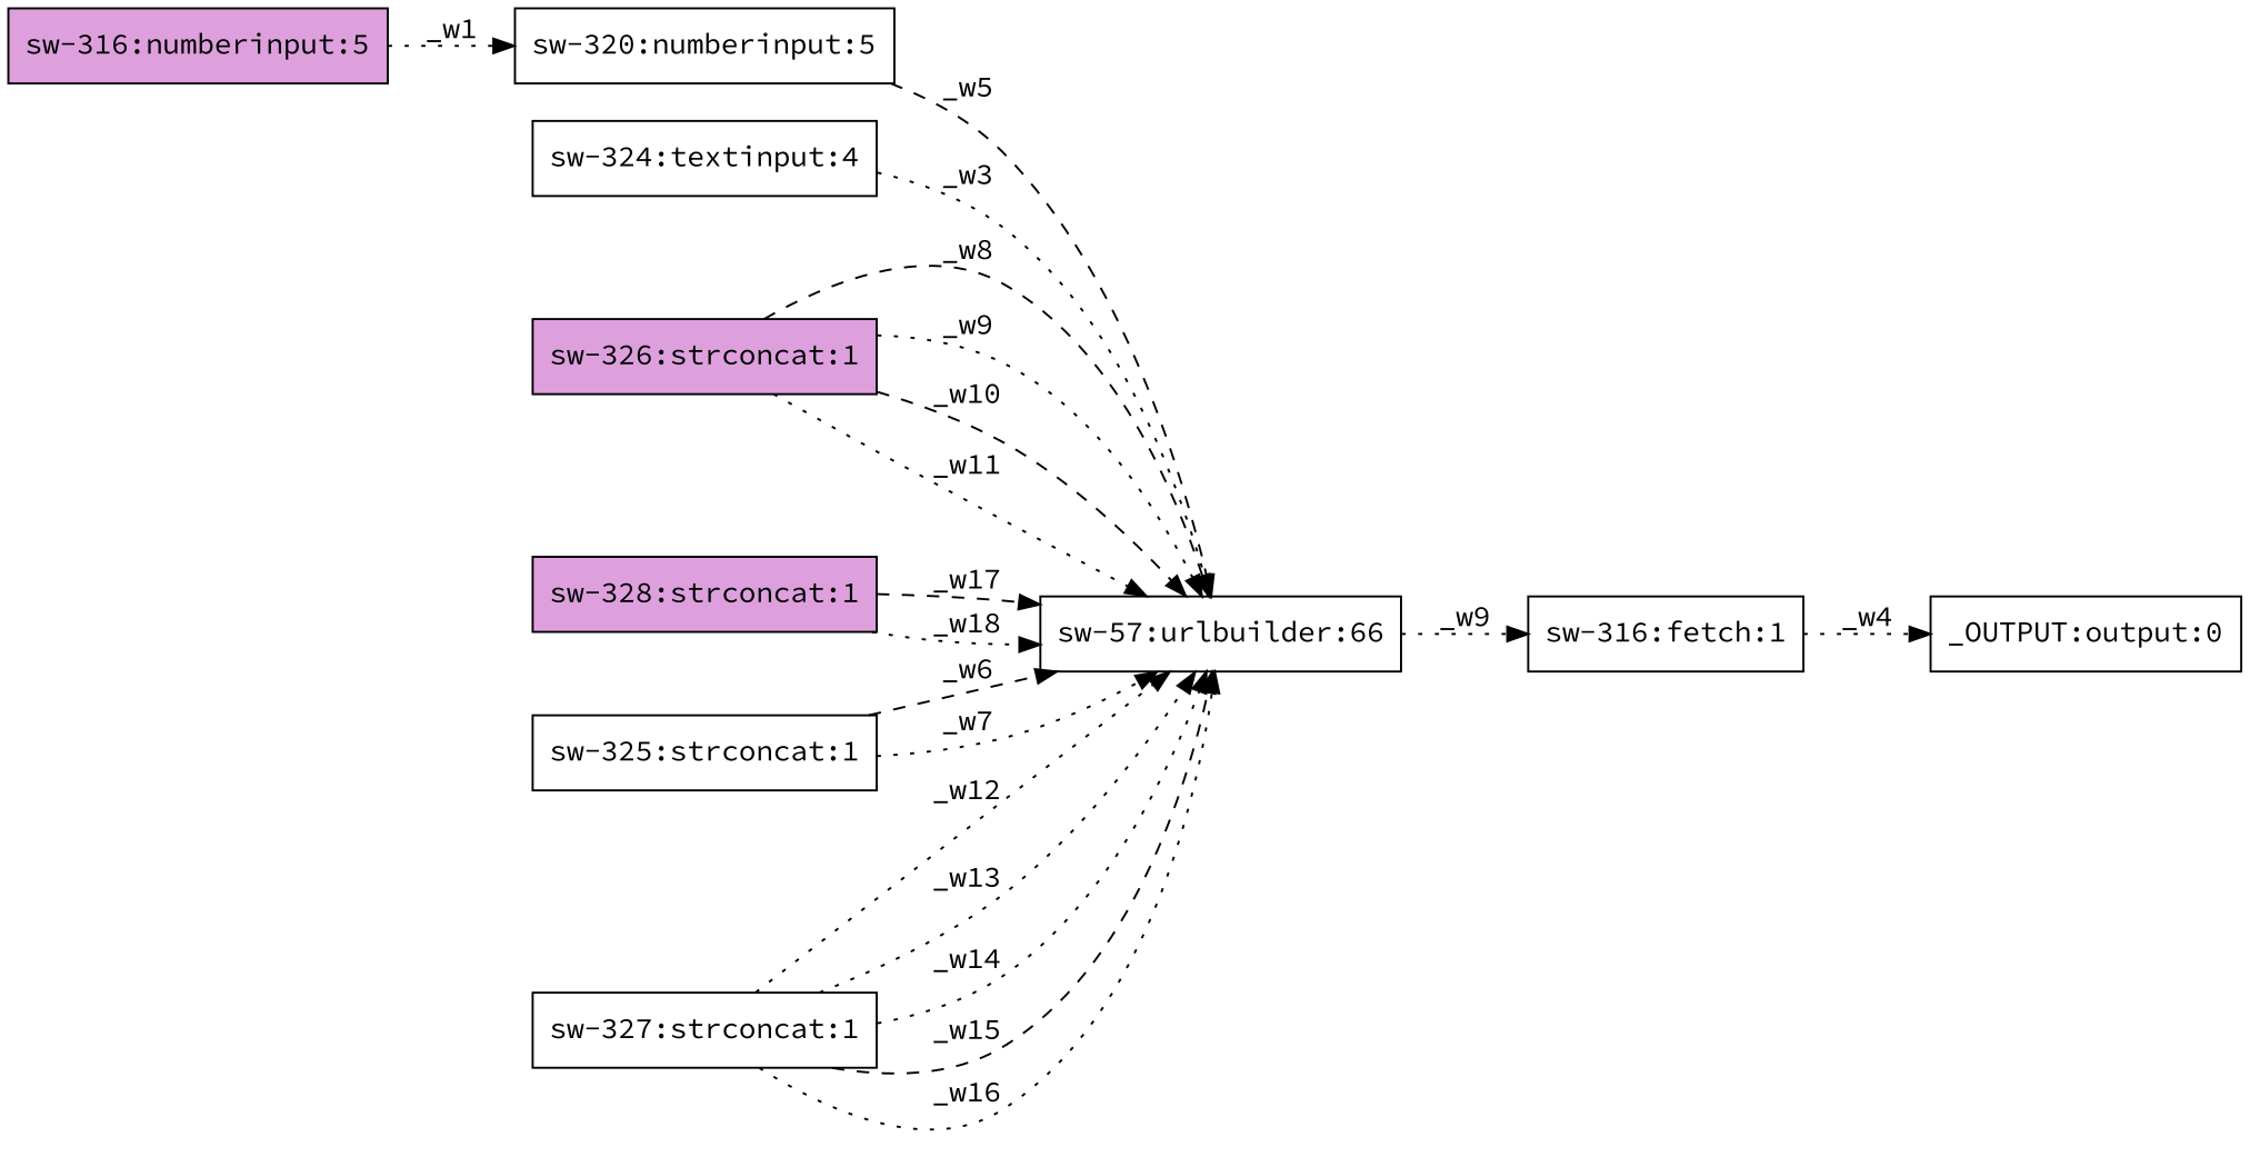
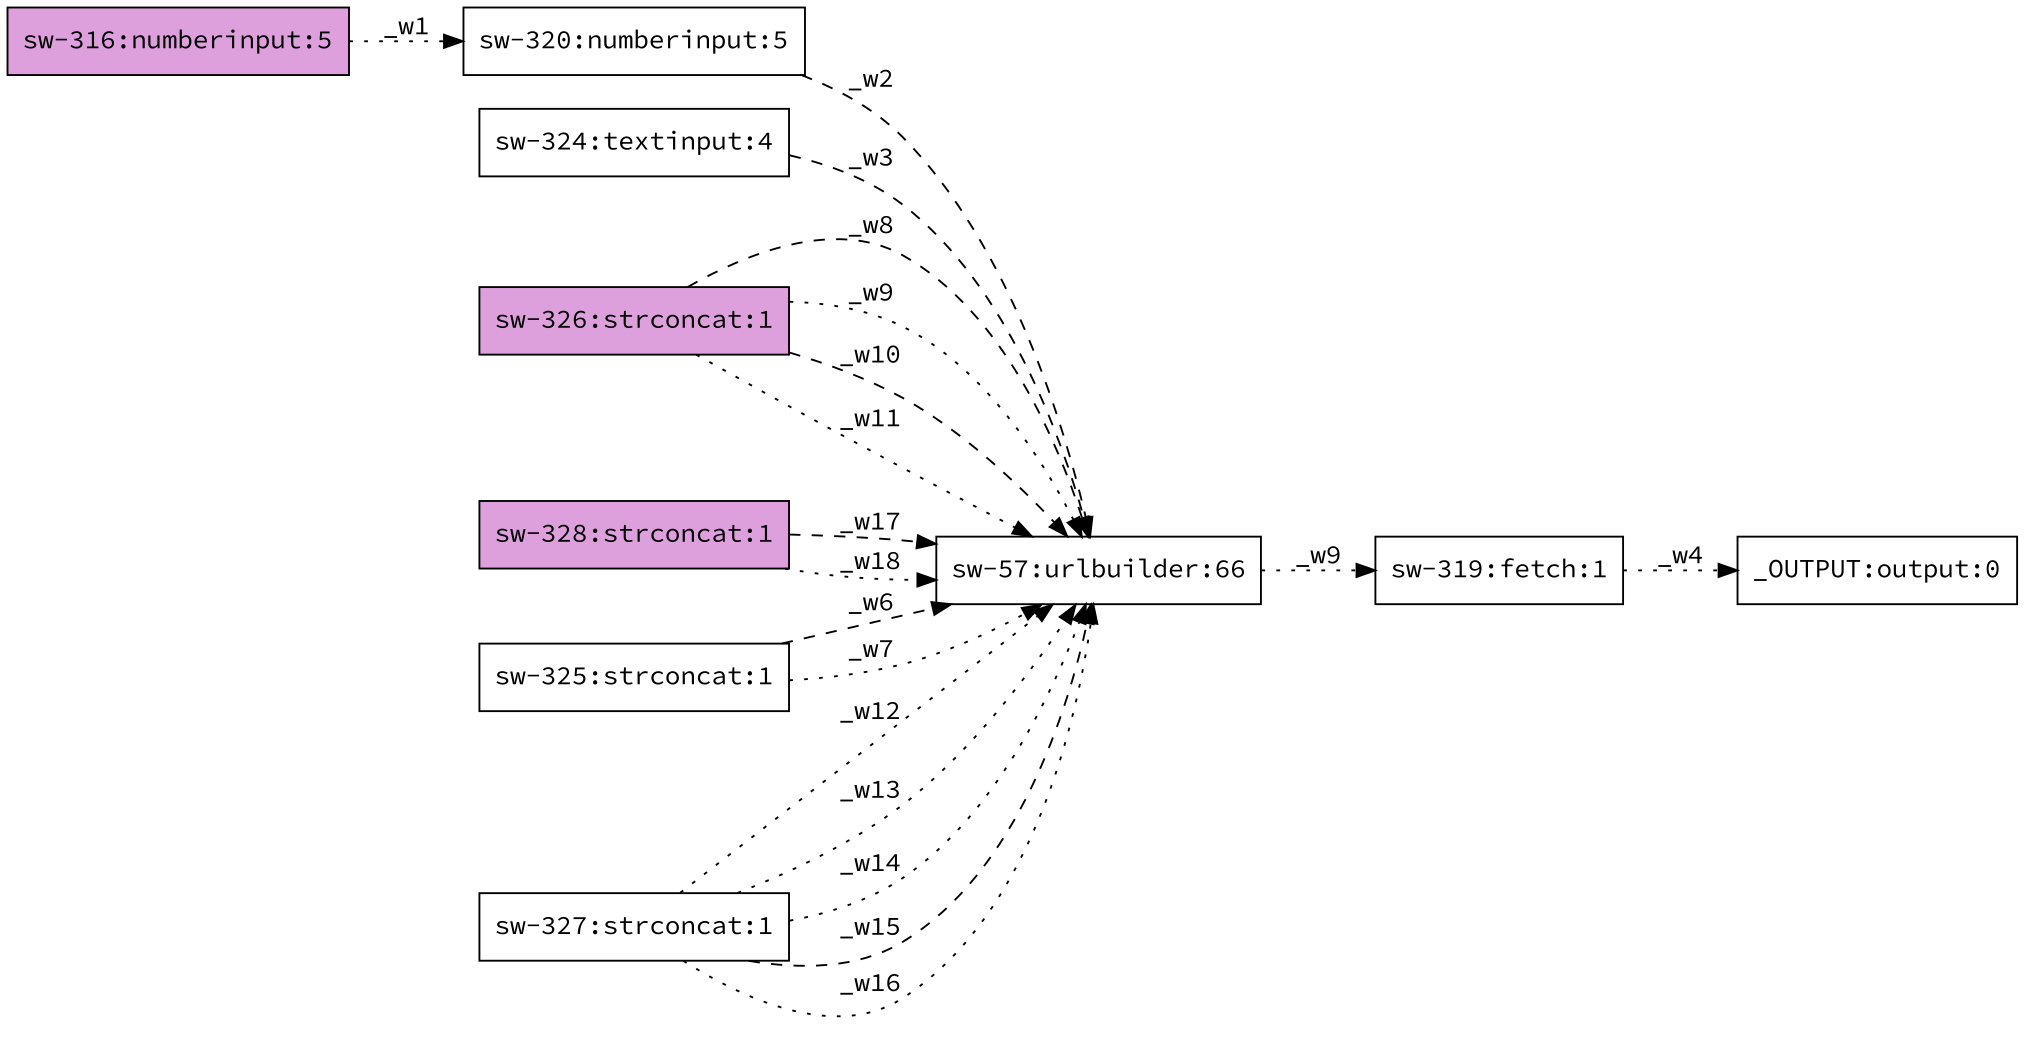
  digraph {
    fontname="Source Code Pro"
    rankdir=LR
    node [fillcolor=white fontname="Source Code Pro" shape=box style=filled]
    edge [fontname="Source Code Pro" style=dotted]
    n1 [label="sw-57:urlbuilder:66"]
-   n2 [label="sw-316:fetch:1"]
+   n2 [label="sw-319:fetch:1"]
    n3 [label="_OUTPUT:output:0"]
    n4 [fillcolor=plum label="sw-316:numberinput:5"]
    n5 [label="sw-320:numberinput:5"]
    n6 [label="sw-324:textinput:4"]
    n7 [fillcolor=plum label="sw-326:strconcat:1"]
    n8 [fillcolor=plum label="sw-328:strconcat:1"]
    n9 [label="sw-325:strconcat:1"]
    n10 [label="sw-327:strconcat:1"]
    n1 -> n2 [label=_w9]
    n2 -> n3 [label=_w4]
    n4 -> n5 [label=_w1]
-   n5 -> n1 [label=_w5 style=dashed]
-   n6 -> n1 [label=_w3]
+   n5 -> n1 [label=_w2 style=dashed]
+   n6 -> n1 [label=_w3 style=dashed]
    n7 -> n1 [label=_w8 style=dashed]
    n7 -> n1 [label=_w9]
    n7 -> n1 [label=_w10 style=dashed]
    n7 -> n1 [label=_w11]
    n8 -> n1 [label=_w17 style=dashed]
    n8 -> n1 [label=_w18]
    n9 -> n1 [label=_w6 style=dashed]
    n9 -> n1 [label=_w7]
    n10 -> n1 [label=_w12]
    n10 -> n1 [label=_w13]
    n10 -> n1 [label=_w14]
    n10 -> n1 [label=_w15 style=dashed]
    n10 -> n1 [label=_w16]
  }
